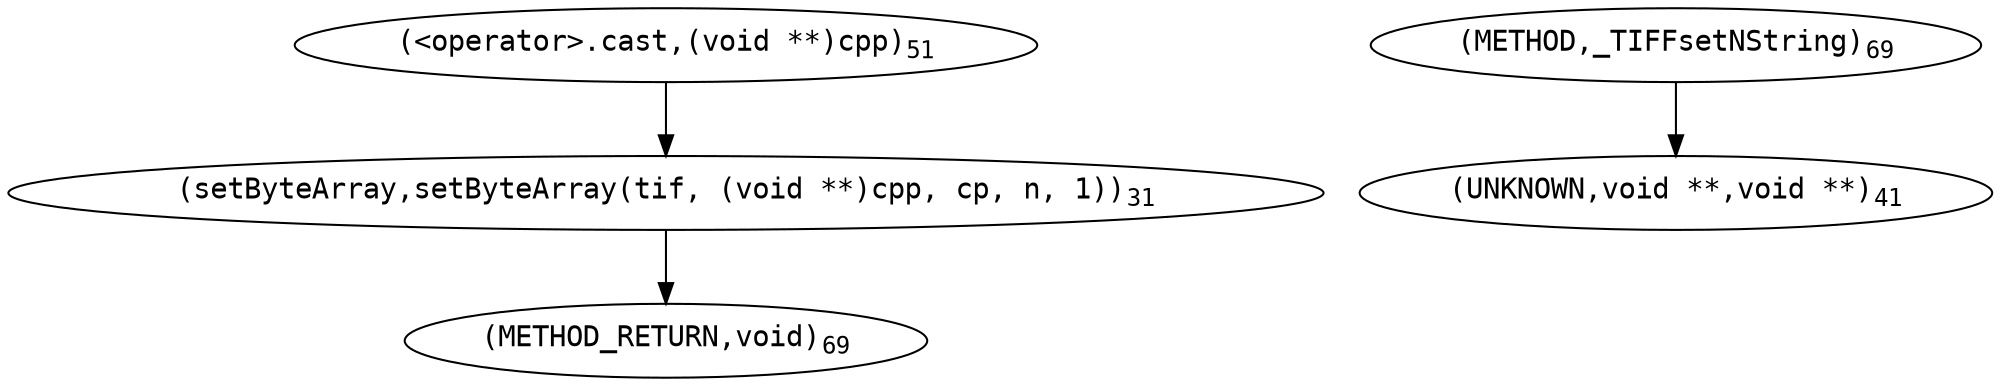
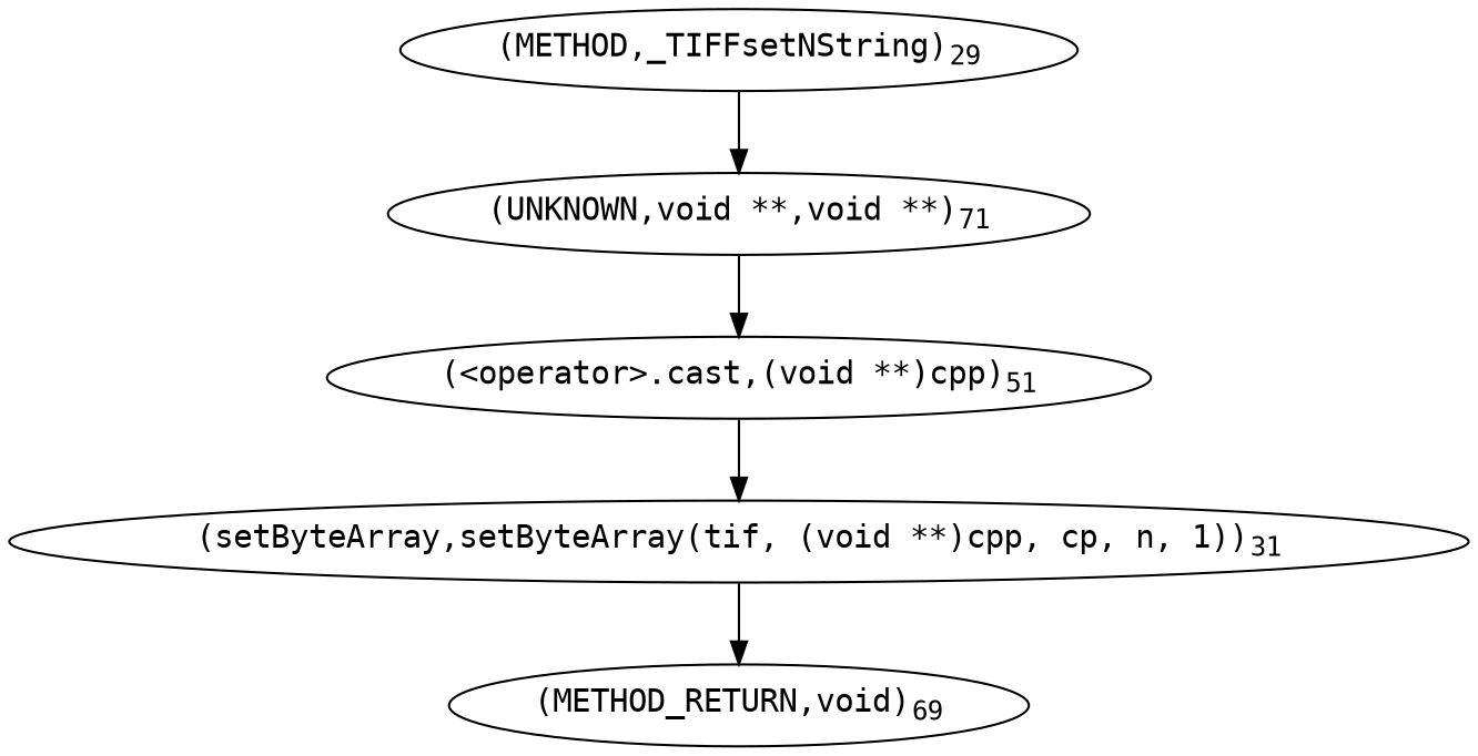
  digraph {
    fontname="DejaVu Sans Mono"
    node [fontname="DejaVu Sans Mono"]
    edge [fontname="DejaVu Sans Mono"]
    n1 [label=<(setByteArray,setByteArray(tif, (void **)cpp, cp, n, 1))<SUB>31</SUB>>]
    n2 [label=<(METHOD_RETURN,void)<SUB>69</SUB>>]
    n3 [label=<(&lt;operator&gt;.cast,(void **)cpp)<SUB>51</SUB>>]
-   n4 [label=<(UNKNOWN,void **,void **)<SUB>41</SUB>>]
-   n5 [label=<(METHOD,_TIFFsetNString)<SUB>69</SUB>>]
+   n4 [label=<(UNKNOWN,void **,void **)<SUB>71</SUB>>]
+   n5 [label=<(METHOD,_TIFFsetNString)<SUB>29</SUB>>]
    n1 -> n2
    n3 -> n1
+   n4 -> n3
    n5 -> n4
  }
